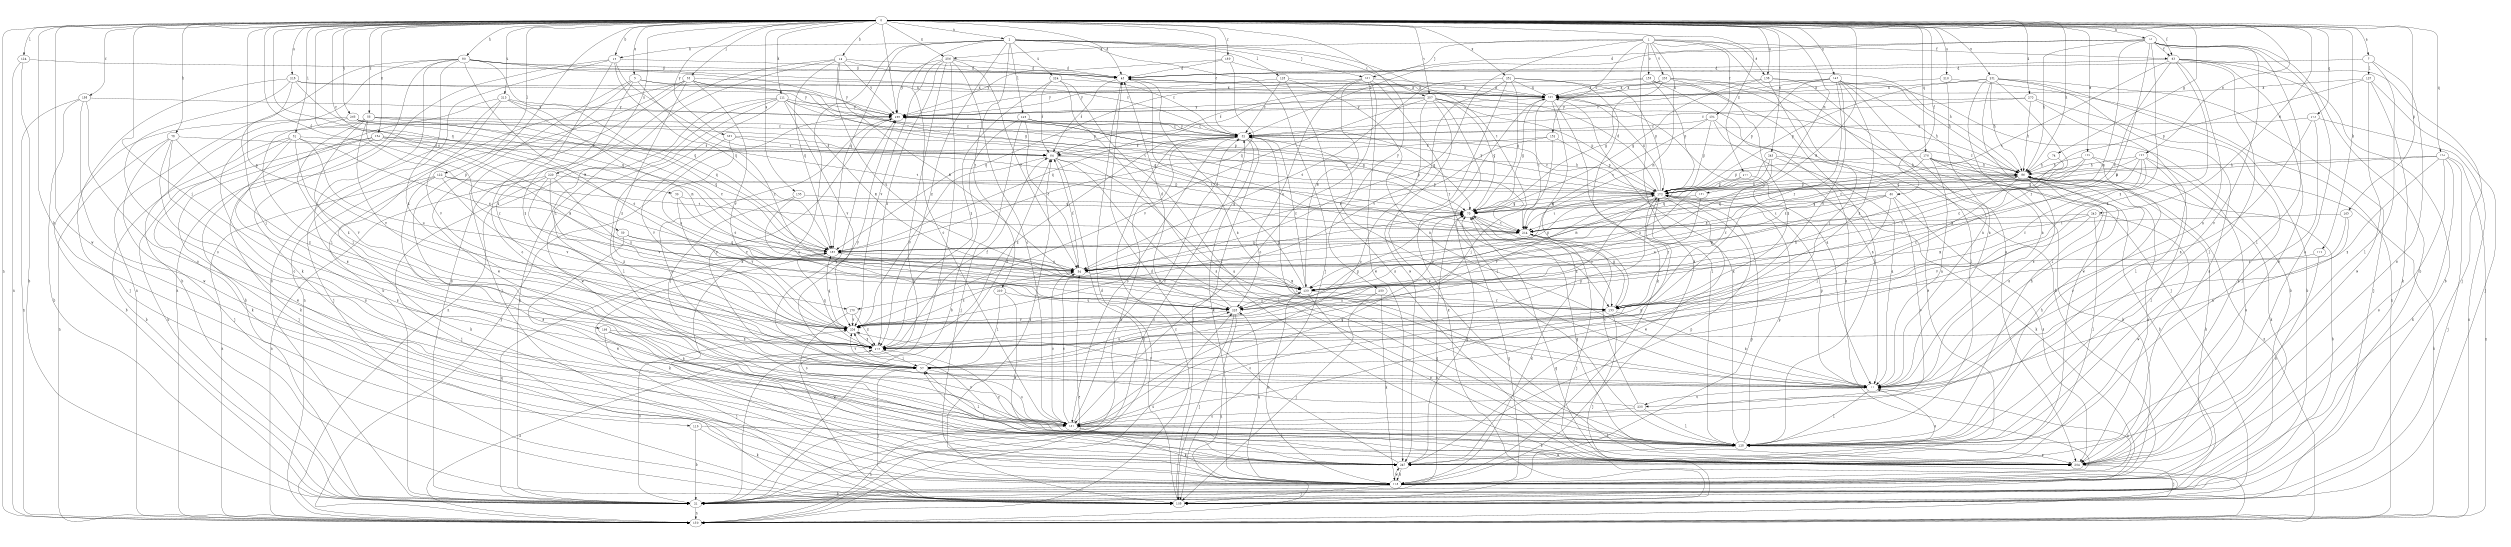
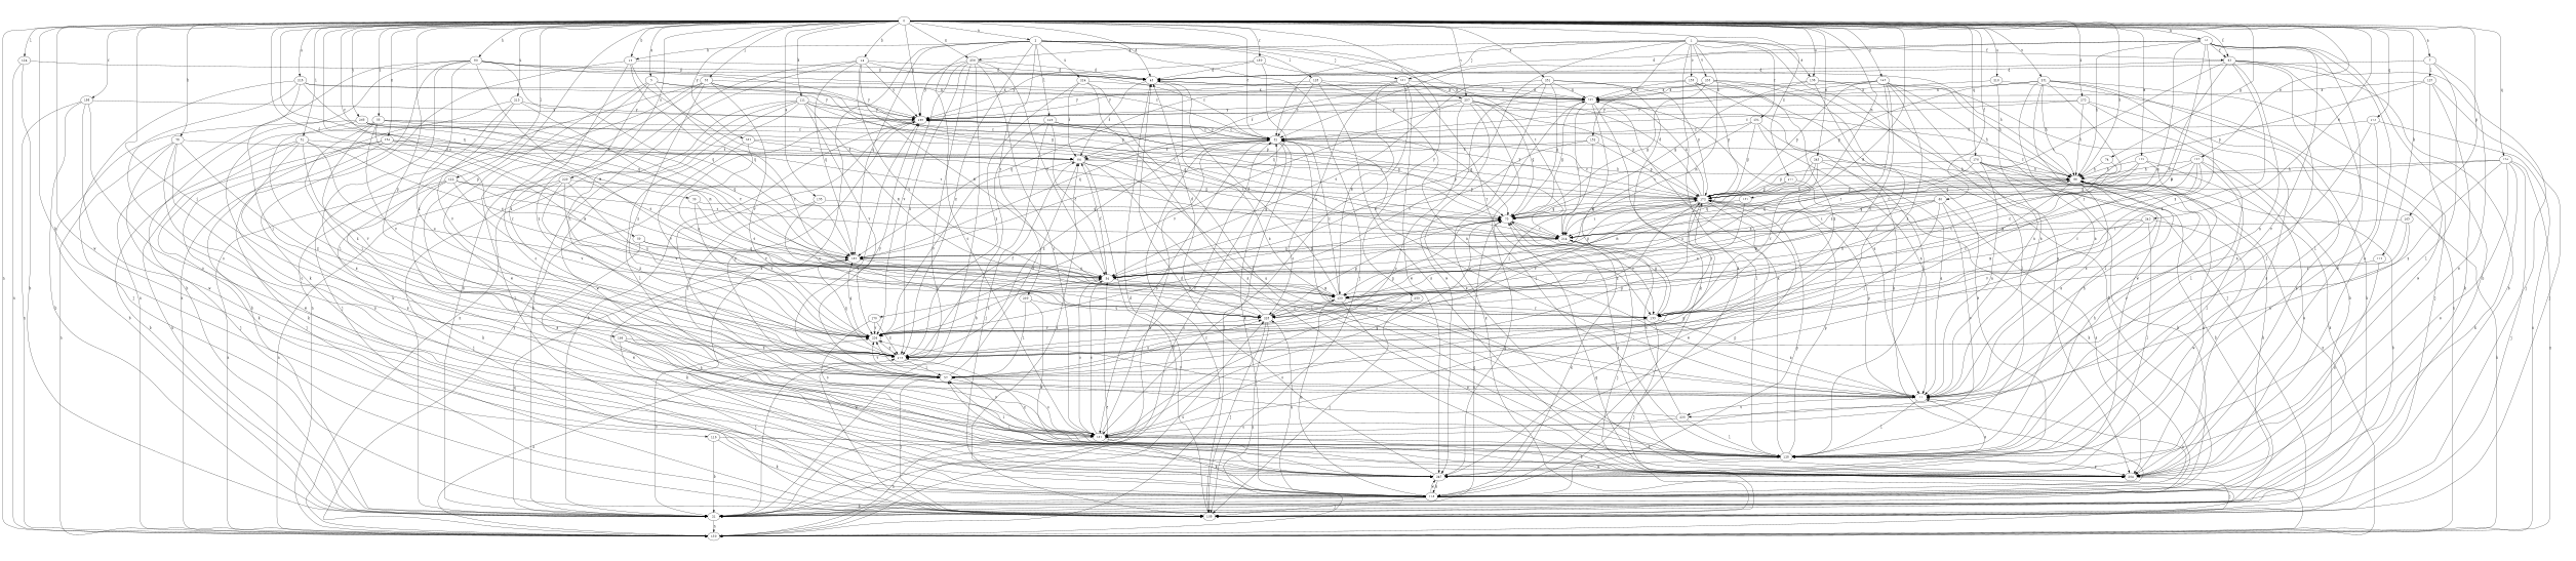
  strict digraph {
    fontname="Courier Prime"
    node [fontname="Courier Prime"]
    edge [fontname="Courier Prime"]
    0
    2
    7
    9
    10
    14
    19
    30
    32
    43
    54
    55
    59
    60
    63
    74
    78
    80
    86
    91
    93
    97
    111
    112
    116
    122
    124
    131
    135
    139
    143
    150
    166
    169
    170
    173
    174
    176
    183
    n40 [label=189]
    188
    195
    197
    198
    207
    215
    216
    218
    220
    231
    243
    245
    247
    251
    254
    256
    259
    262
    265
    268
    273
    277
    101
    118
    108
    125
    126
    161
    209
    214
    224
    279
    204
    127
    128
    193
    257
    21
    225
    235
    236
    75
    64
    11
    172
    1
    152
    159
    191
    233
    0 -> 2 [label=a]
    0 -> 7 [label=a]
    0 -> 9 [label=a]
    0 -> 10 [label=a]
    0 -> 14 [label=b]
    0 -> 19 [label=b]
    0 -> 30 [label=c]
    0 -> 32 [label=c]
    0 -> 43 [label=d]
    0 -> 54 [label=e]
    0 -> 55 [label=f]
    0 -> 59 [label=f]
    0 -> 60 [label=f]
    0 -> 63 [label=f]
    0 -> 74 [label=g]
    0 -> 78 [label=h]
    0 -> 80 [label=h]
    0 -> 86 [label=h]
    0 -> 91 [label=i]
    0 -> 93 [label=i]
    0 -> 97 [label=i]
    0 -> 111 [label=k]
    0 -> 112 [label=k]
    0 -> 116 [label=k]
    0 -> 122 [label=l]
    0 -> 124 [label=l]
    0 -> 131 [label=m]
    0 -> 135 [label=m]
    0 -> 139 [label=m]
    0 -> 143 [label=n]
    0 -> 150 [label=n]
    0 -> 166 [label=p]
    0 -> 169 [label=p]
-   0 -> 170 [label=p]
+   0 -> 279 [label=p]
    0 -> 173 [label=q]
    0 -> 174 [label=q]
    0 -> 176 [label=q]
    0 -> 183 [label=q]
    0 -> n40 [label=r]
    0 -> 188 [label=r]
    0 -> 195 [label=s]
    0 -> 197 [label=s]
    0 -> 198 [label=s]
    0 -> 207 [label=t]
    0 -> 215 [label=u]
    0 -> 216 [label=u]
    0 -> 218 [label=u]
    0 -> 220 [label=u]
    0 -> 231 [label=v]
    0 -> 243 [label=w]
    0 -> 245 [label=w]
    0 -> 247 [label=w]
    0 -> 251 [label=x]
    0 -> 254 [label=x]
    0 -> 256 [label=x]
    0 -> 259 [label=y]
    0 -> 262 [label=y]
    0 -> 265 [label=y]
    0 -> 268 [label=y]
    0 -> 273 [label=z]
    0 -> 277 [label=z]
    2 -> 19 [label=b]
    2 -> 183 [label=q]
    2 -> 207 [label=t]
    2 -> 101 [label=j]
    2 -> 118 [label=k]
    2 -> 108 [label=j]
    2 -> 125 [label=l]
    2 -> 126 [label=l]
    2 -> 161 [label=o]
    2 -> 209 [label=t]
    2 -> 214 [label=t]
    2 -> 224 [label=u]
    2 -> 279 [label=z]
    7 -> 43 [label=d]
    7 -> 204 [label=s]
    7 -> 127 [label=l]
    7 -> 128 [label=l]
    9 -> 247 [label=w]
    9 -> 268 [label=y]
    9 -> 161 [label=o]
    9 -> 279 [label=z]
    9 -> 193 [label=r]
    9 -> 257 [label=x]
    10 -> 32 [label=c]
    10 -> 43 [label=d]
    10 -> 63 [label=f]
    10 -> 86 [label=h]
    10 -> 139 [label=m]
    10 -> 279 [label=z]
    10 -> 204 [label=s]
    10 -> 128 [label=l]
    10 -> 21 [label=b]
    10 -> 225 [label=u]
    10 -> 235 [label=v]
    14 -> 32 [label=c]
    14 -> 43 [label=d]
    14 -> 97 [label=i]
    14 -> 139 [label=m]
    14 -> 183 [label=q]
    14 -> 268 [label=y]
    14 -> 21 [label=b]
    14 -> 225 [label=u]
    19 -> 43 [label=d]
    19 -> 150 [label=n]
    19 -> 183 [label=q]
    19 -> 214 [label=t]
    19 -> 279 [label=z]
    30 -> 54 [label=e]
    30 -> 236 [label=v]
    30 -> 75 [label=g]
    32 -> 268 [label=y]
    32 -> 118 [label=k]
    32 -> 108 [label=j]
    32 -> 161 [label=o]
    32 -> 279 [label=z]
    32 -> 128 [label=l]
    32 -> 21 [label=b]
    32 -> 64 [label=f]
    43 -> 257 [label=x]
    43 -> 64 [label=f]
    43 -> 11 [label=a]
    54 -> 139 [label=m]
    54 -> 161 [label=o]
    54 -> 75 [label=g]
    54 -> 64 [label=f]
    54 -> 172 [label=p]
    55 -> 32 [label=c]
    55 -> 54 [label=e]
    55 -> 97 [label=i]
    55 -> 161 [label=o]
    55 -> 279 [label=z]
    55 -> 193 [label=r]
    55 -> 236 [label=v]
    55 -> 75 [label=g]
    59 -> 54 [label=e]
    59 -> 183 [label=q]
    59 -> 247 [label=w]
    60 -> 97 [label=i]
    60 -> 139 [label=m]
    60 -> 161 [label=o]
    60 -> 214 [label=t]
    60 -> 204 [label=s]
    60 -> 75 [label=g]
    63 -> 43 [label=d]
    63 -> 54 [label=e]
    63 -> 108 [label=j]
    63 -> 214 [label=t]
    63 -> 279 [label=z]
    63 -> 204 [label=s]
    63 -> 128 [label=l]
    63 -> 21 [label=b]
    63 -> 11 [label=a]
    74 -> 86 [label=h]
    74 -> 214 [label=t]
    78 -> 150 [label=n]
    78 -> 247 [label=w]
    78 -> 108 [label=j]
    78 -> 279 [label=z]
    78 -> 204 [label=s]
    78 -> 64 [label=f]
    80 -> 32 [label=c]
    80 -> 43 [label=d]
    80 -> 139 [label=m]
    80 -> 150 [label=n]
    80 -> 183 [label=q]
    80 -> 118 [label=k]
    80 -> 279 [label=z]
    80 -> 204 [label=s]
    80 -> 21 [label=b]
    80 -> 75 [label=g]
    86 -> 32 [label=c]
    86 -> 54 [label=e]
    86 -> 118 [label=k]
    86 -> 204 [label=s]
    86 -> 193 [label=r]
    86 -> 21 [label=b]
    86 -> 11 [label=a]
    86 -> 172 [label=p]
    91 -> 54 [label=e]
    91 -> 118 [label=k]
    91 -> 204 [label=s]
    91 -> 21 [label=b]
    91 -> 225 [label=u]
    91 -> 236 [label=v]
    91 -> 64 [label=f]
    93 -> 150 [label=n]
    93 -> 108 [label=j]
    93 -> 214 [label=t]
    93 -> 279 [label=z]
    93 -> 257 [label=x]
    93 -> 21 [label=b]
    93 -> 236 [label=v]
    93 -> 172 [label=p]
    97 -> 268 [label=y]
    97 -> 108 [label=j]
    97 -> 161 [label=o]
    97 -> 225 [label=u]
    97 -> 236 [label=v]
    97 -> 64 [label=f]
    97 -> 11 [label=a]
    97 -> 172 [label=p]
    111 -> 139 [label=m]
    111 -> 150 [label=n]
    111 -> 247 [label=w]
    111 -> 268 [label=y]
    111 -> 214 [label=t]
    111 -> 128 [label=l]
    111 -> 21 [label=b]
    111 -> 236 [label=v]
    111 -> 172 [label=p]
    112 -> 54 [label=e]
    112 -> 204 [label=s]
    116 -> 118 [label=k]
    116 -> 128 [label=l]
    116 -> 21 [label=b]
    122 -> 150 [label=n]
    122 -> 118 [label=k]
    122 -> 214 [label=t]
    122 -> 204 [label=s]
    122 -> 236 [label=v]
    122 -> 172 [label=p]
    124 -> 43 [label=d]
    124 -> 150 [label=n]
    124 -> 21 [label=b]
    131 -> 225 [label=u]
    131 -> 75 [label=g]
    135 -> 54 [label=e]
    135 -> 86 [label=h]
    135 -> 118 [label=k]
    135 -> 161 [label=o]
    135 -> 75 [label=g]
    139 -> 32 [label=c]
    139 -> 43 [label=d]
    139 -> 204 [label=s]
    139 -> 193 [label=r]
    139 -> 225 [label=u]
    143 -> 32 [label=c]
    143 -> 86 [label=h]
    143 -> 279 [label=z]
    143 -> 128 [label=l]
    143 -> 193 [label=r]
    143 -> 257 [label=x]
    143 -> 236 [label=v]
    143 -> 11 [label=a]
    143 -> 172 [label=p]
    150 -> 32 [label=c]
    150 -> 54 [label=e]
    150 -> 86 [label=h]
    150 -> 268 [label=y]
    150 -> 279 [label=z]
    150 -> 257 [label=x]
    150 -> 75 [label=g]
    166 -> 247 [label=w]
    166 -> 108 [label=j]
    166 -> 279 [label=z]
    166 -> 11 [label=a]
    169 -> 214 [label=t]
    169 -> 193 [label=r]
    169 -> 11 [label=a]
    170 -> 161 [label=o]
    170 -> 279 [label=z]
    170 -> 236 [label=v]
    173 -> 32 [label=c]
    173 -> 150 [label=n]
    173 -> 128 [label=l]
    173 -> 11 [label=a]
    174 -> 86 [label=h]
    174 -> 150 [label=n]
    174 -> 118 [label=k]
    174 -> 108 [label=j]
    174 -> 279 [label=z]
    174 -> 204 [label=s]
    174 -> 172 [label=p]
    176 -> 86 [label=h]
    176 -> 150 [label=n]
    176 -> 183 [label=q]
    176 -> 118 [label=k]
    176 -> 21 [label=b]
    176 -> 11 [label=a]
    176 -> 172 [label=p]
    183 -> 54 [label=e]
    183 -> 118 [label=k]
    183 -> 193 [label=r]
    n40 -> 43 [label=d]
    n40 -> 86 [label=h]
    n40 -> 183 [label=q]
    n40 -> 268 [label=y]
    188 -> 150 [label=n]
    188 -> 247 [label=w]
    188 -> 268 [label=y]
    188 -> 161 [label=o]
    188 -> 21 [label=b]
    195 -> 97 [label=i]
    195 -> 225 [label=u]
    195 -> 75 [label=g]
    197 -> 54 [label=e]
    197 -> 86 [label=h]
    197 -> 139 [label=m]
    197 -> 204 [label=s]
    197 -> 128 [label=l]
    197 -> 193 [label=r]
    197 -> 75 [label=g]
    198 -> 97 [label=i]
    198 -> 128 [label=l]
    198 -> 257 [label=x]
    198 -> 21 [label=b]
    198 -> 75 [label=g]
    207 -> 86 [label=h]
    207 -> 183 [label=q]
    207 -> 268 [label=y]
    207 -> 161 [label=o]
    207 -> 204 [label=s]
    207 -> 128 [label=l]
    207 -> 236 [label=v]
    207 -> 75 [label=g]
    207 -> 172 [label=p]
    215 -> 139 [label=m]
-   215 -> 183 [label=q]
    215 -> 268 [label=y]
    215 -> 108 [label=j]
    215 -> 21 [label=b]
    215 -> 236 [label=v]
    216 -> 150 [label=n]
    216 -> 257 [label=x]
    216 -> 11 [label=a]
    218 -> 97 [label=i]
    218 -> 183 [label=q]
    218 -> 268 [label=y]
    218 -> 108 [label=j]
    218 -> 161 [label=o]
    218 -> 257 [label=x]
    220 -> 150 [label=n]
    220 -> 108 [label=j]
    220 -> 279 [label=z]
    220 -> 225 [label=u]
    220 -> 236 [label=v]
    220 -> 172 [label=p]
    231 -> 86 [label=h]
    231 -> 247 [label=w]
    231 -> 108 [label=j]
    231 -> 204 [label=s]
    231 -> 193 [label=r]
    231 -> 257 [label=x]
    231 -> 21 [label=b]
    231 -> 11 [label=a]
    231 -> 172 [label=p]
    243 -> 139 [label=m]
    243 -> 247 [label=w]
    243 -> 214 [label=t]
    243 -> 128 [label=l]
    243 -> 236 [label=v]
    245 -> 86 [label=h]
    245 -> 183 [label=q]
    245 -> 193 [label=r]
    245 -> 225 [label=u]
    245 -> 11 [label=a]
    247 -> 43 [label=d]
    247 -> 97 [label=i]
    247 -> 118 [label=k]
    247 -> 75 [label=g]
    247 -> 11 [label=a]
    247 -> 172 [label=p]
    251 -> 54 [label=e]
    251 -> 247 [label=w]
    251 -> 118 [label=k]
    251 -> 257 [label=x]
    251 -> 236 [label=v]
    251 -> 75 [label=g]
    251 -> 172 [label=p]
    254 -> 54 [label=e]
    254 -> 139 [label=m]
    254 -> 118 [label=k]
    254 -> 108 [label=j]
    254 -> 21 [label=b]
    254 -> 64 [label=f]
    256 -> 43 [label=d]
    256 -> 54 [label=e]
    256 -> 268 [label=y]
    256 -> 108 [label=j]
    256 -> 161 [label=o]
    256 -> 279 [label=z]
    256 -> 21 [label=b]
    256 -> 236 [label=v]
-   259 -> 118 [label=k]
    259 -> 108 [label=j]
    259 -> 225 [label=u]
    262 -> 214 [label=t]
    262 -> 225 [label=u]
    262 -> 236 [label=v]
    262 -> 64 [label=f]
    265 -> 32 [label=c]
    265 -> 97 [label=i]
    265 -> 183 [label=q]
    265 -> 214 [label=t]
    265 -> 21 [label=b]
    268 -> 32 [label=c]
    268 -> 161 [label=o]
-   19 -> 21 [label=b]
+   268 -> 21 [label=b]
    268 -> 75 [label=g]
    273 -> 32 [label=c]
    273 -> 86 [label=h]
    273 -> 268 [label=y]
    273 -> 204 [label=s]
    273 -> 128 [label=l]
    277 -> 139 [label=m]
    277 -> 118 [label=k]
    277 -> 172 [label=p]
    101 -> 139 [label=m]
    101 -> 183 [label=q]
    101 -> 247 [label=w]
    101 -> 161 [label=o]
    101 -> 193 [label=r]
    101 -> 257 [label=x]
    101 -> 225 [label=u]
    118 -> 139 [label=m]
    118 -> 247 [label=w]
    118 -> 108 [label=j]
    118 -> 21 [label=b]
    118 -> 225 [label=u]
    118 -> 64 [label=f]
    118 -> 11 [label=a]
    118 -> 172 [label=p]
    108 -> 43 [label=d]
-   108 -> 75 [label=g]
+   225 -> 75 [label=g]
    125 -> 32 [label=c]
    125 -> 268 [label=y]
    125 -> 204 [label=s]
    125 -> 257 [label=x]
    125 -> 11 [label=a]
    126 -> 32 [label=c]
    126 -> 54 [label=e]
    126 -> 108 [label=j]
    126 -> 21 [label=b]
    126 -> 75 [label=g]
    161 -> 32 [label=c]
    161 -> 54 [label=e]
    161 -> 150 [label=n]
    161 -> 118 [label=k]
    161 -> 204 [label=s]
    161 -> 128 [label=l]
    161 -> 75 [label=g]
    161 -> 172 [label=p]
    209 -> 97 [label=i]
    209 -> 204 [label=s]
    209 -> 225 [label=u]
    214 -> 183 [label=q]
    214 -> 118 [label=k]
    214 -> 108 [label=j]
    224 -> 279 [label=z]
    224 -> 204 [label=s]
    224 -> 128 [label=l]
    224 -> 257 [label=x]
    224 -> 64 [label=f]
    279 -> 97 [label=i]
    279 -> 183 [label=q]
    279 -> 64 [label=f]
    204 -> 108 [label=j]
    204 -> 75 [label=g]
    127 -> 247 [label=w]
    127 -> 118 [label=k]
    127 -> 108 [label=j]
    127 -> 257 [label=x]
    127 -> 172 [label=p]
    128 -> 86 [label=h]
    128 -> 97 [label=i]
    128 -> 247 [label=w]
    128 -> 279 [label=z]
    128 -> 204 [label=s]
    128 -> 257 [label=x]
    128 -> 236 [label=v]
    128 -> 172 [label=p]
    193 -> 108 [label=j]
    193 -> 161 [label=o]
    193 -> 75 [label=g]
    193 -> 11 [label=a]
    257 -> 268 [label=y]
    257 -> 214 [label=t]
    257 -> 128 [label=l]
    257 -> 193 [label=r]
    257 -> 75 [label=g]
    257 -> 11 [label=a]
    21 -> 32 [label=c]
    21 -> 150 [label=n]
    21 -> 183 [label=q]
    21 -> 225 [label=u]
    21 -> 236 [label=v]
    21 -> 75 [label=g]
    225 -> 43 [label=d]
    225 -> 86 [label=h]
    225 -> 150 [label=n]
    225 -> 108 [label=j]
    225 -> 236 [label=v]
    235 -> 268 [label=y]
    235 -> 161 [label=o]
    235 -> 214 [label=t]
    235 -> 128 [label=l]
    236 -> 54 [label=e]
    236 -> 183 [label=q]
    236 -> 279 [label=z]
    236 -> 75 [label=g]
    75 -> 214 [label=t]
    75 -> 193 [label=r]
    64 -> 86 [label=h]
    64 -> 150 [label=n]
    64 -> 128 [label=l]
    64 -> 236 [label=v]
    64 -> 11 [label=a]
    11 -> 32 [label=c]
    11 -> 86 [label=h]
    11 -> 268 [label=y]
    11 -> 128 [label=l]
    11 -> 235 [label=v]
    11 -> 236 [label=v]
    11 -> 172 [label=p]
    172 -> 32 [label=c]
    172 -> 43 [label=d]
    172 -> 86 [label=h]
    172 -> 247 [label=w]
    172 -> 268 [label=y]
    172 -> 214 [label=t]
    172 -> 279 [label=z]
    172 -> 193 [label=r]
    172 -> 257 [label=x]
    172 -> 236 [label=v]
    172 -> 75 [label=g]
+   1 -> 32 [label=c]
    1 -> 63 [label=f]
    1 -> 139 [label=m]
    1 -> 170 [label=p]
    1 -> 198 [label=s]
    1 -> 256 [label=x]
    1 -> 101 [label=j]
    1 -> 118 [label=k]
    1 -> 204 [label=s]
    1 -> 152 [label=o]
    1 -> 159 [label=o]
    1 -> 191 [label=r]
    1 -> 233 [label=v]
    152 -> 54 [label=e]
    152 -> 97 [label=i]
    152 -> 64 [label=f]
    152 -> 172 [label=p]
    159 -> 268 [label=y]
    159 -> 118 [label=k]
    159 -> 128 [label=l]
    159 -> 257 [label=x]
    159 -> 172 [label=p]
    191 -> 32 [label=c]
    191 -> 247 [label=w]
    191 -> 214 [label=t]
    191 -> 11 [label=a]
    191 -> 172 [label=p]
    233 -> 108 [label=j]
    233 -> 279 [label=z]
    233 -> 257 [label=x]
    233 -> 21 [label=b]
    233 -> 75 [label=g]
    233 -> 64 [label=f]
  }
